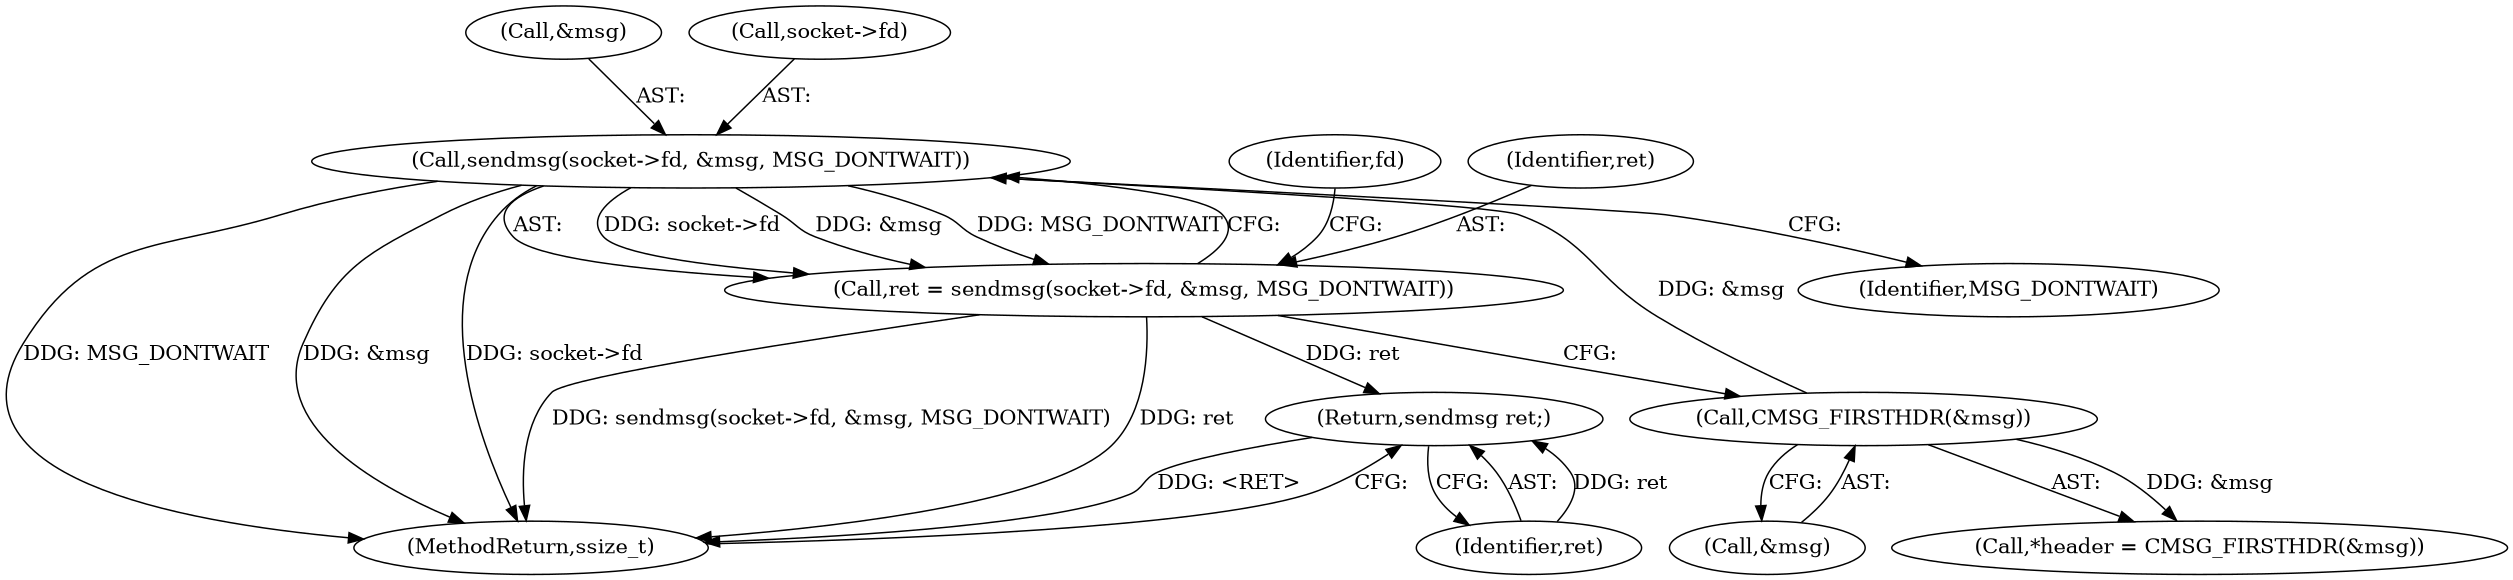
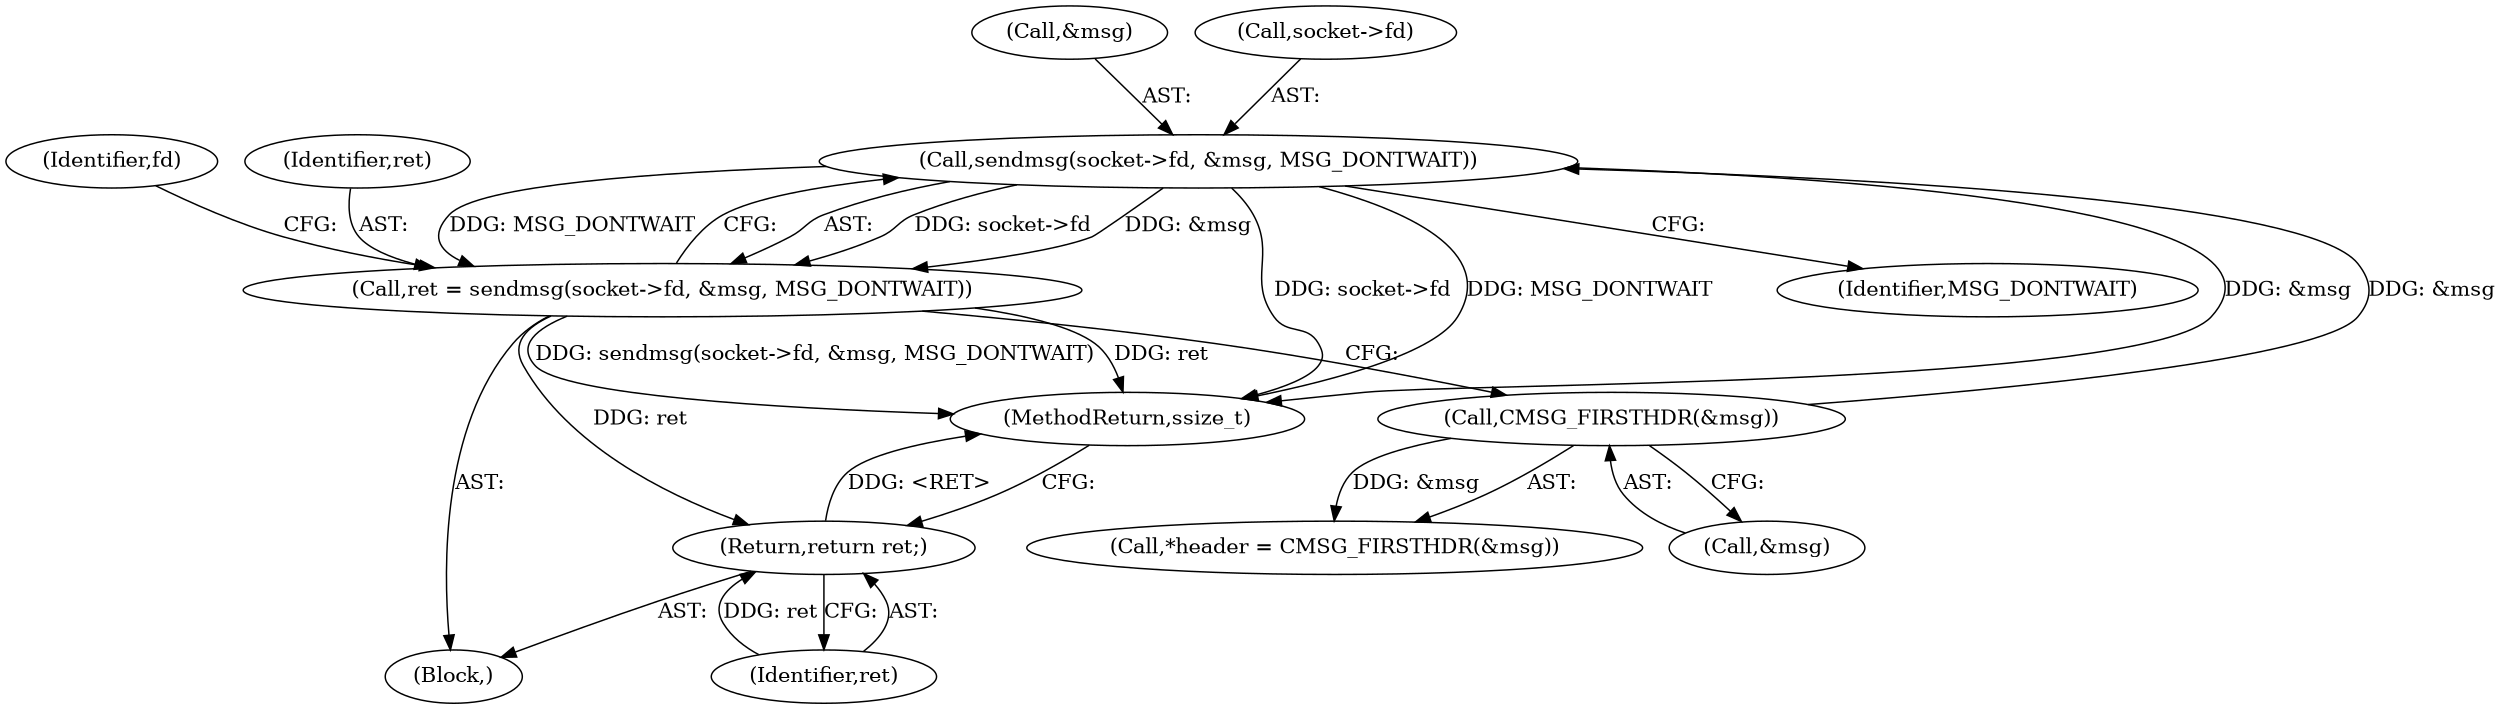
  digraph {
    n1 [label="(Call,sendmsg(socket->fd, &msg, MSG_DONTWAIT))"]
    n2 [label="(Call,ret = sendmsg(socket->fd, &msg, MSG_DONTWAIT))"]
    n3 [label="(MethodReturn,ssize_t)"]
    n4 [label="(Identifier,MSG_DONTWAIT)"]
    n5 [label="(Call,CMSG_FIRSTHDR(&msg))"]
-   n6 [label="(Return,sendmsg ret;)"]
+   n6 [label="(Return,return ret;)"]
+   n7 [label="(Block,)"]
    n8 [label="(Call,&msg)"]
    n9 [label="(Call,*header = CMSG_FIRSTHDR(&msg))"]
    n10 [label="(Identifier,ret)"]
    n11 [label="(Identifier,fd)"]
    n12 [label="(Call,&msg)"]
    n13 [label="(Identifier,ret)"]
    n14 [label="(Call,socket->fd)"]
    n1 -> n2 [label="AST: "]
    n1 -> n2 [label="DDG: socket->fd"]
    n1 -> n2 [label="DDG: &msg"]
    n1 -> n2 [label="DDG: MSG_DONTWAIT"]
    n1 -> n3 [label="DDG: MSG_DONTWAIT"]
    n1 -> n3 [label="DDG: &msg"]
    n1 -> n3 [label="DDG: socket->fd"]
    n1 -> n4 [label="CFG: "]
    n2 -> n1 [label="CFG: "]
    n2 -> n3 [label="DDG: sendmsg(socket->fd, &msg, MSG_DONTWAIT)"]
    n2 -> n3 [label="DDG: ret"]
    n2 -> n5 [label="CFG: "]
    n2 -> n6 [label="DDG: ret"]
+   n2 -> n7 [label="AST: "]
    n3 -> n6 [label="CFG: "]
    n5 -> n1 [label="DDG: &msg"]
    n5 -> n8 [label="CFG: "]
    n5 -> n9 [label="AST: "]
    n5 -> n9 [label="DDG: &msg"]
    n6 -> n3 [label="DDG: <RET>"]
+   n6 -> n7 [label="AST: "]
    n6 -> n10 [label="CFG: "]
    n8 -> n5 [label="AST: "]
    n10 -> n6 [label="AST: "]
    n10 -> n6 [label="DDG: ret"]
    n11 -> n2 [label="CFG: "]
    n12 -> n1 [label="AST: "]
    n13 -> n2 [label="AST: "]
    n14 -> n1 [label="AST: "]
  }
